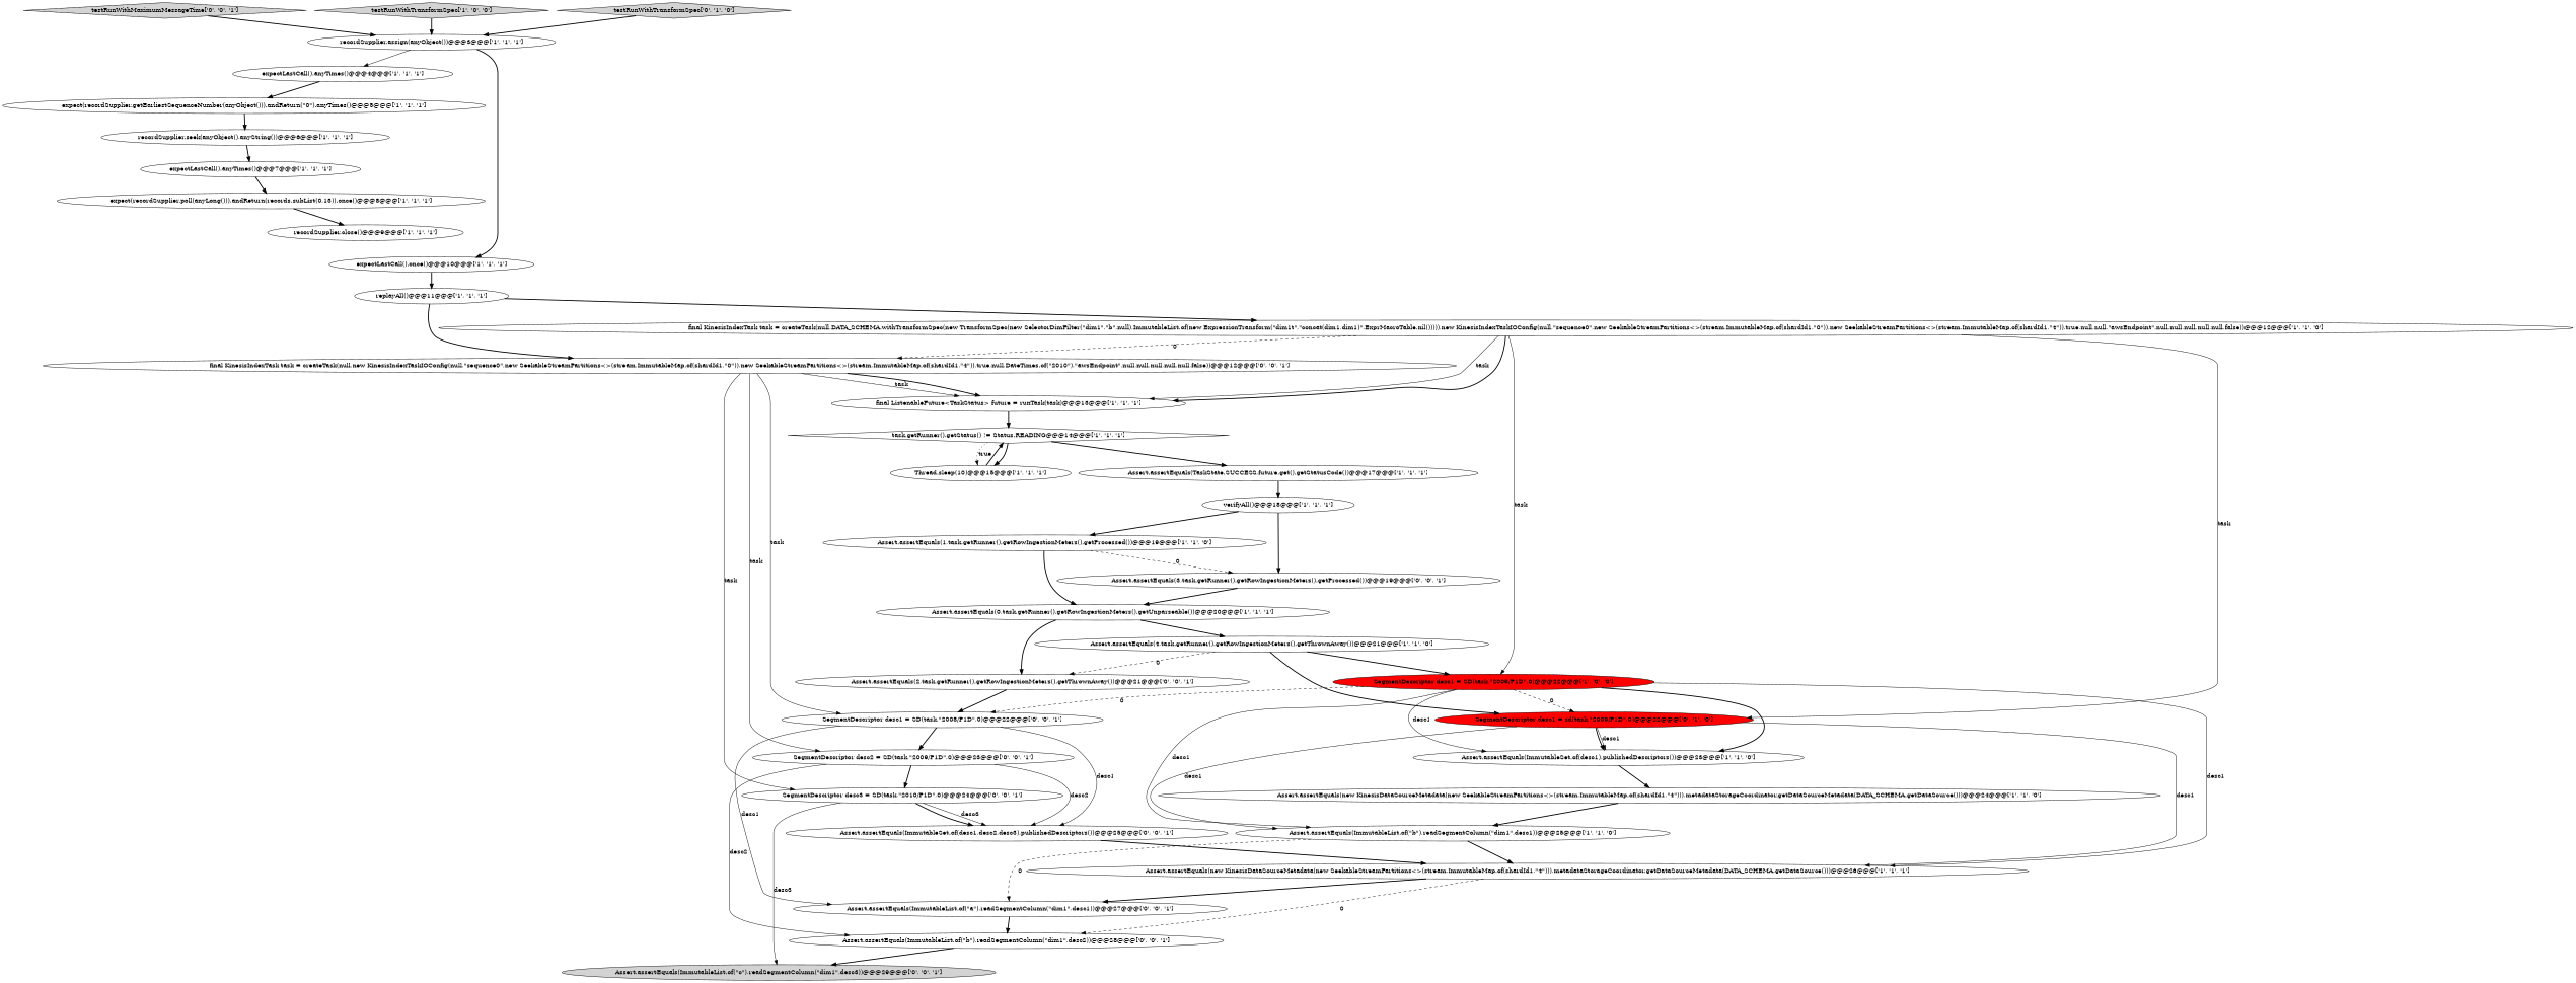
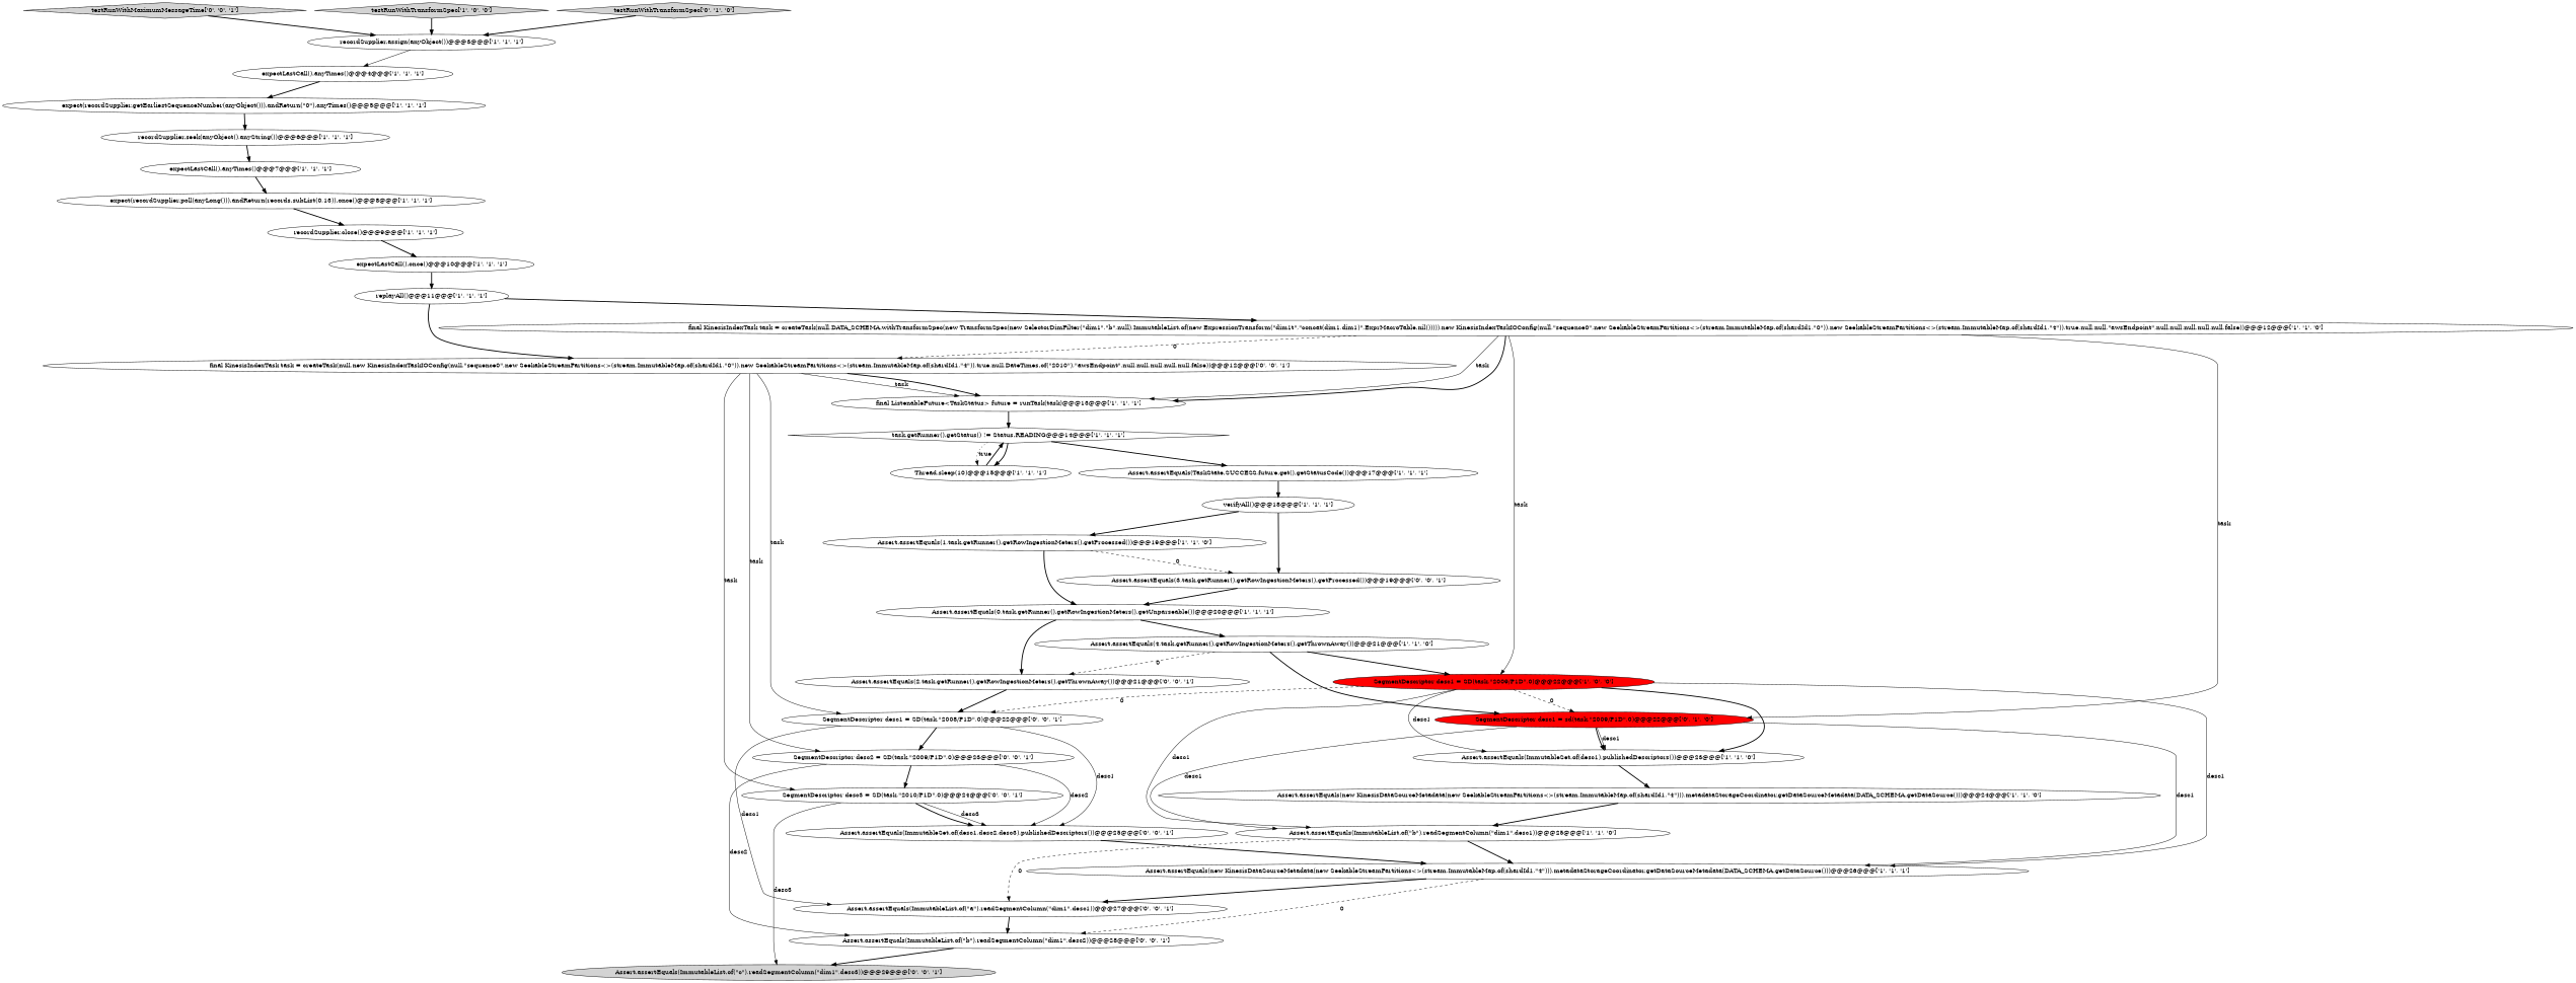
  digraph {
    node [fillcolor=white shape=ellipse style=filled]
    edge [style=bold]
    n1 [label="Assert.assertEquals(new KinesisDataSourceMetadata(new SeekableStreamPartitions<>(stream,ImmutableMap.of(shardId1,\"4\"))),metadataStorageCoordinator.getDataSourceMetadata(DATA_SCHEMA.getDataSource()))@@@24@@@['1', '1', '0']"]
    n2 [label="Assert.assertEquals(ImmutableList.of(\"b\"),readSegmentColumn(\"dim1\",desc1))@@@25@@@['1', '1', '0']"]
    n3 [label="Assert.assertEquals(new KinesisDataSourceMetadata(new SeekableStreamPartitions<>(stream,ImmutableMap.of(shardId1,\"4\"))),metadataStorageCoordinator.getDataSourceMetadata(DATA_SCHEMA.getDataSource()))@@@26@@@['1', '1', '1']"]
    n4 [label="Assert.assertEquals(ImmutableList.of(\"a\"),readSegmentColumn(\"dim1\",desc1))@@@27@@@['0', '0', '1']"]
    n5 [label="final KinesisIndexTask task = createTask(null,DATA_SCHEMA.withTransformSpec(new TransformSpec(new SelectorDimFilter(\"dim1\",\"b\",null),ImmutableList.of(new ExpressionTransform(\"dim1t\",\"concat(dim1,dim1)\",ExprMacroTable.nil())))),new KinesisIndexTaskIOConfig(null,\"sequence0\",new SeekableStreamPartitions<>(stream,ImmutableMap.of(shardId1,\"0\")),new SeekableStreamPartitions<>(stream,ImmutableMap.of(shardId1,\"4\")),true,null,null,\"awsEndpoint\",null,null,null,null,null,false))@@@12@@@['1', '1', '0']"]
    n6 [fillcolor=red label="SegmentDescriptor desc1 = SD(task,\"2009/P1D\",0)@@@22@@@['1', '0', '0']"]
    n7 [fillcolor=red label="SegmentDescriptor desc1 = sd(task,\"2009/P1D\",0)@@@22@@@['0', '1', '0']"]
    n8 [label="final ListenableFuture<TaskStatus> future = runTask(task)@@@13@@@['1', '1', '1']"]
    n9 [label="final KinesisIndexTask task = createTask(null,new KinesisIndexTaskIOConfig(null,\"sequence0\",new SeekableStreamPartitions<>(stream,ImmutableMap.of(shardId1,\"0\")),new SeekableStreamPartitions<>(stream,ImmutableMap.of(shardId1,\"4\")),true,null,DateTimes.of(\"2010\"),\"awsEndpoint\",null,null,null,null,null,false))@@@12@@@['0', '0', '1']"]
    n10 [label="SegmentDescriptor desc1 = SD(task,\"2008/P1D\",0)@@@22@@@['0', '0', '1']"]
    n11 [label="Assert.assertEquals(ImmutableSet.of(desc1),publishedDescriptors())@@@23@@@['1', '1', '0']"]
    n12 [label="task.getRunner().getStatus() != Status.READING@@@14@@@['1', '1', '1']" shape=diamond]
    n13 [label="SegmentDescriptor desc3 = SD(task,\"2010/P1D\",0)@@@24@@@['0', '0', '1']"]
    n14 [label="SegmentDescriptor desc2 = SD(task,\"2009/P1D\",0)@@@23@@@['0', '0', '1']"]
    n15 [label="recordSupplier.seek(anyObject(),anyString())@@@6@@@['1', '1', '1']"]
    n16 [label="expectLastCall().anyTimes()@@@7@@@['1', '1', '1']"]
    n17 [label="expect(recordSupplier.poll(anyLong())).andReturn(records.subList(0,13)).once()@@@8@@@['1', '1', '1']"]
    n18 [fillcolor=lightgray label="testRunWithMaximumMessageTime['0', '0', '1']" shape=diamond]
    n19 [label="recordSupplier.assign(anyObject())@@@3@@@['1', '1', '1']"]
    n20 [label="expectLastCall().anyTimes()@@@4@@@['1', '1', '1']"]
    n21 [fillcolor=lightgray label="testRunWithTransformSpec['1', '0', '0']" shape=diamond]
    n22 [label="Assert.assertEquals(ImmutableSet.of(desc1,desc2,desc3),publishedDescriptors())@@@25@@@['0', '0', '1']"]
    n23 [label="Assert.assertEquals(ImmutableList.of(\"b\"),readSegmentColumn(\"dim1\",desc2))@@@28@@@['0', '0', '1']"]
    n24 [fillcolor=lightgray label="testRunWithTransformSpec['0', '1', '0']" shape=diamond]
    n25 [label="Assert.assertEquals(2,task.getRunner().getRowIngestionMeters().getThrownAway())@@@21@@@['0', '0', '1']"]
    n26 [label="expectLastCall().once()@@@10@@@['1', '1', '1']"]
    n27 [label="replayAll()@@@11@@@['1', '1', '1']"]
    n28 [label="Assert.assertEquals(0,task.getRunner().getRowIngestionMeters().getUnparseable())@@@20@@@['1', '1', '1']"]
    n29 [label="Assert.assertEquals(4,task.getRunner().getRowIngestionMeters().getThrownAway())@@@21@@@['1', '1', '0']"]
    n30 [fillcolor=lightgray label="Assert.assertEquals(ImmutableList.of(\"c\"),readSegmentColumn(\"dim1\",desc3))@@@29@@@['0', '0', '1']"]
    n31 [label="Assert.assertEquals(1,task.getRunner().getRowIngestionMeters().getProcessed())@@@19@@@['1', '1', '0']"]
    n32 [label="Assert.assertEquals(3,task.getRunner().getRowIngestionMeters().getProcessed())@@@19@@@['0', '0', '1']"]
    n33 [label="recordSupplier.close()@@@9@@@['1', '1', '1']"]
    n34 [label="Assert.assertEquals(TaskState.SUCCESS,future.get().getStatusCode())@@@17@@@['1', '1', '1']"]
    n35 [label="verifyAll()@@@18@@@['1', '1', '1']"]
    n36 [label="expect(recordSupplier.getEarliestSequenceNumber(anyObject())).andReturn(\"0\").anyTimes()@@@5@@@['1', '1', '1']"]
    n37 [label="Thread.sleep(10)@@@15@@@['1', '1', '1']"]
    n1 -> n2
    n2 -> n3
    n2 -> n4 [label=0 style=dashed]
    n3 -> n4
    n3 -> n23 [label=0 style=dashed]
    n4 -> n23
    n5 -> n6 [label=task style=solid]
    n5 -> n7 [label=task style=solid]
    n5 -> n8 [label=task style=solid]
    n5 -> n8
    n5 -> n9 [label=0 style=dashed]
    n6 -> n2 [label=desc1 style=solid]
    n6 -> n3 [label=desc1 style=solid]
    n6 -> n7 [label=0 style=dashed]
    n6 -> n10 [label=0 style=dashed]
    n6 -> n11
    n6 -> n11 [label=desc1 style=solid]
    n7 -> n2 [label=desc1 style=solid]
    n7 -> n3 [label=desc1 style=solid]
    n7 -> n11
    n7 -> n11 [label=desc1 style=solid]
    n8 -> n12
    n9 -> n8 [label=task style=solid]
    n9 -> n8
    n9 -> n10 [label=task style=solid]
    n9 -> n13 [label=task style=solid]
    n9 -> n14 [label=task style=solid]
    n10 -> n4 [label=desc1 style=solid]
    n10 -> n14
    n10 -> n22 [label=desc1 style=solid]
    n11 -> n1
    n12 -> n34
    n12 -> n37
    n12 -> n37 [label=true style=dotted]
    n13 -> n22 [label=desc3 style=solid]
    n13 -> n22
    n13 -> n30 [label=desc3 style=solid]
    n14 -> n13
    n14 -> n22 [label=desc2 style=solid]
    n14 -> n23 [label=desc2 style=solid]
    n15 -> n16
    n16 -> n17
    n17 -> n33
    n18 -> n19
    n19 -> n20 [style=solid]
    n20 -> n36
    n21 -> n19
    n22 -> n3
    n23 -> n30
    n24 -> n19
    n25 -> n10
    n26 -> n27
    n27 -> n5
    n27 -> n9
    n28 -> n25
    n28 -> n29
    n29 -> n6
    n29 -> n7
    n29 -> n25 [label=0 style=dashed]
    n31 -> n28
    n31 -> n32 [label=0 style=dashed]
    n32 -> n28
-   n19 -> n26
+   n33 -> n26
    n34 -> n35
    n35 -> n31
    n35 -> n32
    n36 -> n15
    n37 -> n12
  }
